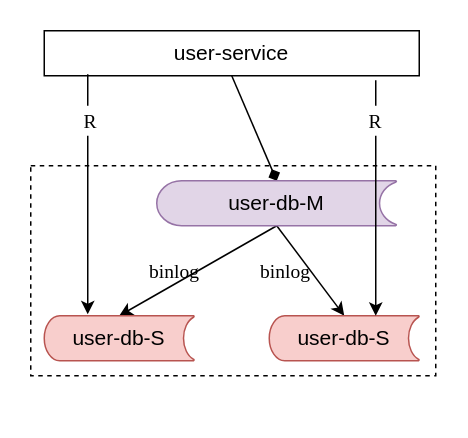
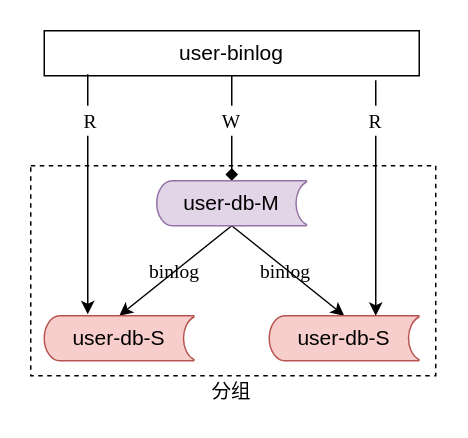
  <mxCell id="0" />
  <mxCell id="1" parent="0" />
  <mxCell id="2" value="" style="rounded=0;whiteSpace=wrap;html=1;strokeWidth=1;fontFamily=Verdana;fontSize=13;dashed=1;" vertex="1" parent="1"><mxGeometry x="20" y="110" width="270" height="140" as="geometry" /></mxCell>
  <mxCell id="3" style="edgeStyle=none;rounded=0;orthogonalLoop=1;jettySize=auto;html=1;exitX=0.5;exitY=1;exitDx=0;exitDy=0;entryX=0.5;entryY=0;entryDx=0;entryDy=0;entryPerimeter=0;fontFamily=Verdana;fontSize=13;endArrow=diamond;" edge="1" parent="1" source="4" target="7"><mxGeometry relative="1" as="geometry" /></mxCell>
- <mxCell id="4" value="user-service" style="rounded=0;whiteSpace=wrap;html=1;fontSize=14;" vertex="1" parent="1"><mxGeometry x="29" y="20" width="250" height="30" as="geometry" /></mxCell>
+ <mxCell id="4" value="user-binlog" style="rounded=0;whiteSpace=wrap;html=1;fontSize=14;" vertex="1" parent="1"><mxGeometry x="29" y="20" width="250" height="30" as="geometry" /></mxCell>
  <mxCell id="5" style="rounded=0;orthogonalLoop=1;jettySize=auto;html=1;exitX=0.5;exitY=1;exitDx=0;exitDy=0;exitPerimeter=0;entryX=0.5;entryY=0;entryDx=0;entryDy=0;entryPerimeter=0;fontSize=14;" edge="1" parent="1" source="7" target="8"><mxGeometry relative="1" as="geometry" /></mxCell>
  <mxCell id="6" style="rounded=0;orthogonalLoop=1;jettySize=auto;html=1;exitX=0.5;exitY=1;exitDx=0;exitDy=0;exitPerimeter=0;fontSize=14;entryX=0.5;entryY=0;entryDx=0;entryDy=0;entryPerimeter=0;" edge="1" parent="1" source="7" target="9"><mxGeometry relative="1" as="geometry" /></mxCell>
- <mxCell id="7" value="user-db-M" style="strokeWidth=1;html=1;shape=mxgraph.flowchart.stored_data;whiteSpace=wrap;fontSize=14;fillColor=#e1d5e7;strokeColor=#9673a6;" vertex="1" parent="1"><mxGeometry x="104" y="120" width="160" height="30" as="geometry" /></mxCell>
+ <mxCell id="7" value="user-db-M" style="strokeWidth=1;html=1;shape=mxgraph.flowchart.stored_data;whiteSpace=wrap;fontSize=14;fillColor=#e1d5e7;strokeColor=#9673a6;" vertex="1" parent="1"><mxGeometry x="104" y="120" width="100" height="30" as="geometry" /></mxCell>
  <mxCell id="8" value="user-db-S" style="strokeWidth=1;html=1;shape=mxgraph.flowchart.stored_data;whiteSpace=wrap;fontSize=14;fillColor=#f8cecc;strokeColor=#b85450;" vertex="1" parent="1"><mxGeometry x="29" y="210" width="100" height="30" as="geometry" /></mxCell>
  <mxCell id="9" value="user-db-S" style="strokeWidth=1;html=1;shape=mxgraph.flowchart.stored_data;whiteSpace=wrap;fontSize=14;fillColor=#f8cecc;strokeColor=#b85450;" vertex="1" parent="1"><mxGeometry x="179" y="210" width="100" height="30" as="geometry" /></mxCell>
  <mxCell id="10" value="binlog" style="text;html=1;strokeColor=none;fillColor=none;align=center;verticalAlign=middle;whiteSpace=wrap;rounded=0;fontSize=13;fontFamily=Verdana;" vertex="1" parent="1"><mxGeometry x="96" y="170" width="40" height="20" as="geometry" /></mxCell>
  <mxCell id="11" value="binlog" style="text;html=1;strokeColor=none;fillColor=none;align=center;verticalAlign=middle;whiteSpace=wrap;rounded=0;fontSize=13;fontFamily=Verdana;" vertex="1" parent="1"><mxGeometry x="170" y="170" width="40" height="20" as="geometry" /></mxCell>
  <mxCell id="12" value="" style="endArrow=classic;html=1;fontFamily=Verdana;fontSize=13;entryX=0.71;entryY=0;entryDx=0;entryDy=0;entryPerimeter=0;" edge="1" parent="1" target="9"><mxGeometry width="50" height="50" relative="1" as="geometry"><mxPoint x="250" y="53" as="sourcePoint" /><mxPoint x="240" y="190" as="targetPoint" /></mxGeometry></mxCell>
  <mxCell id="13" value="" style="endArrow=classic;html=1;fontFamily=Verdana;fontSize=13;" edge="1" parent="1"><mxGeometry width="50" height="50" relative="1" as="geometry"><mxPoint x="58" y="49" as="sourcePoint" /><mxPoint x="58" y="209" as="targetPoint" /></mxGeometry></mxCell>
+ <mxCell id="14" value="W" style="text;html=1;strokeColor=none;fillColor=#ffffff;align=center;verticalAlign=middle;whiteSpace=wrap;rounded=0;dashed=1;fontFamily=Verdana;fontSize=13;" vertex="1" parent="1"><mxGeometry x="134" y="70" width="40" height="20" as="geometry" /></mxCell>
  <mxCell id="15" value="R" style="text;html=1;strokeColor=none;fillColor=#ffffff;align=center;verticalAlign=middle;whiteSpace=wrap;rounded=0;dashed=1;fontFamily=Verdana;fontSize=13;" vertex="1" parent="1"><mxGeometry x="230" y="70" width="40" height="20" as="geometry" /></mxCell>
  <mxCell id="16" value="R" style="text;html=1;strokeColor=none;fillColor=#ffffff;align=center;verticalAlign=middle;whiteSpace=wrap;rounded=0;dashed=1;fontFamily=Verdana;fontSize=13;" vertex="1" parent="1"><mxGeometry x="40" y="70" width="40" height="20" as="geometry" /></mxCell>
+ <mxCell id="17" value="分组" style="text;html=1;strokeColor=none;fillColor=none;align=center;verticalAlign=middle;whiteSpace=wrap;rounded=0;dashed=1;fontFamily=Verdana;fontSize=13;" vertex="1" parent="1"><mxGeometry x="134" y="250" width="40" height="20" as="geometry" /></mxCell>
